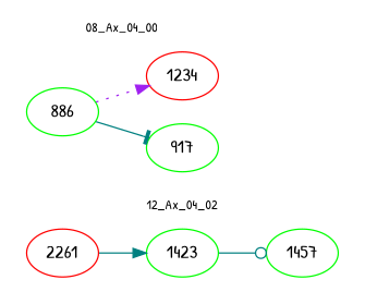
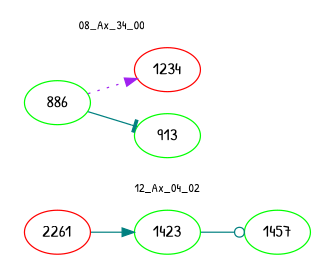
  digraph {
    fontname="Patrick Hand"
    rankdir=LR
    node [color=green fontname="Patrick Hand"]
    edge [arrowhead=normal color=teal fontname="Patrick Hand" style=solid]
    n1 [label=1423]
    n2 [label=1457]
    n3 [color=red label=2261]
    n4 [label=886]
-   n5 [label=917]
+   n5 [label=913]
    n6 [color=red label=1234]
    subgraph cluster_1 {
      color=white
      fontsize=10
      label="12_Ax_04_02"
      n1
      n2
      n3
    }
    subgraph cluster_2 {
      color=white
      fontsize=10
-     label="08_Ax_04_00"
+     label="08_Ax_34_00"
      n4
      n5
      n6
    }
    n1 -> n2 [arrowhead=odot]
    n3 -> n1
    n4 -> n5 [arrowhead=tee]
    n4 -> n6 [color=purple style=dotted]
  }
